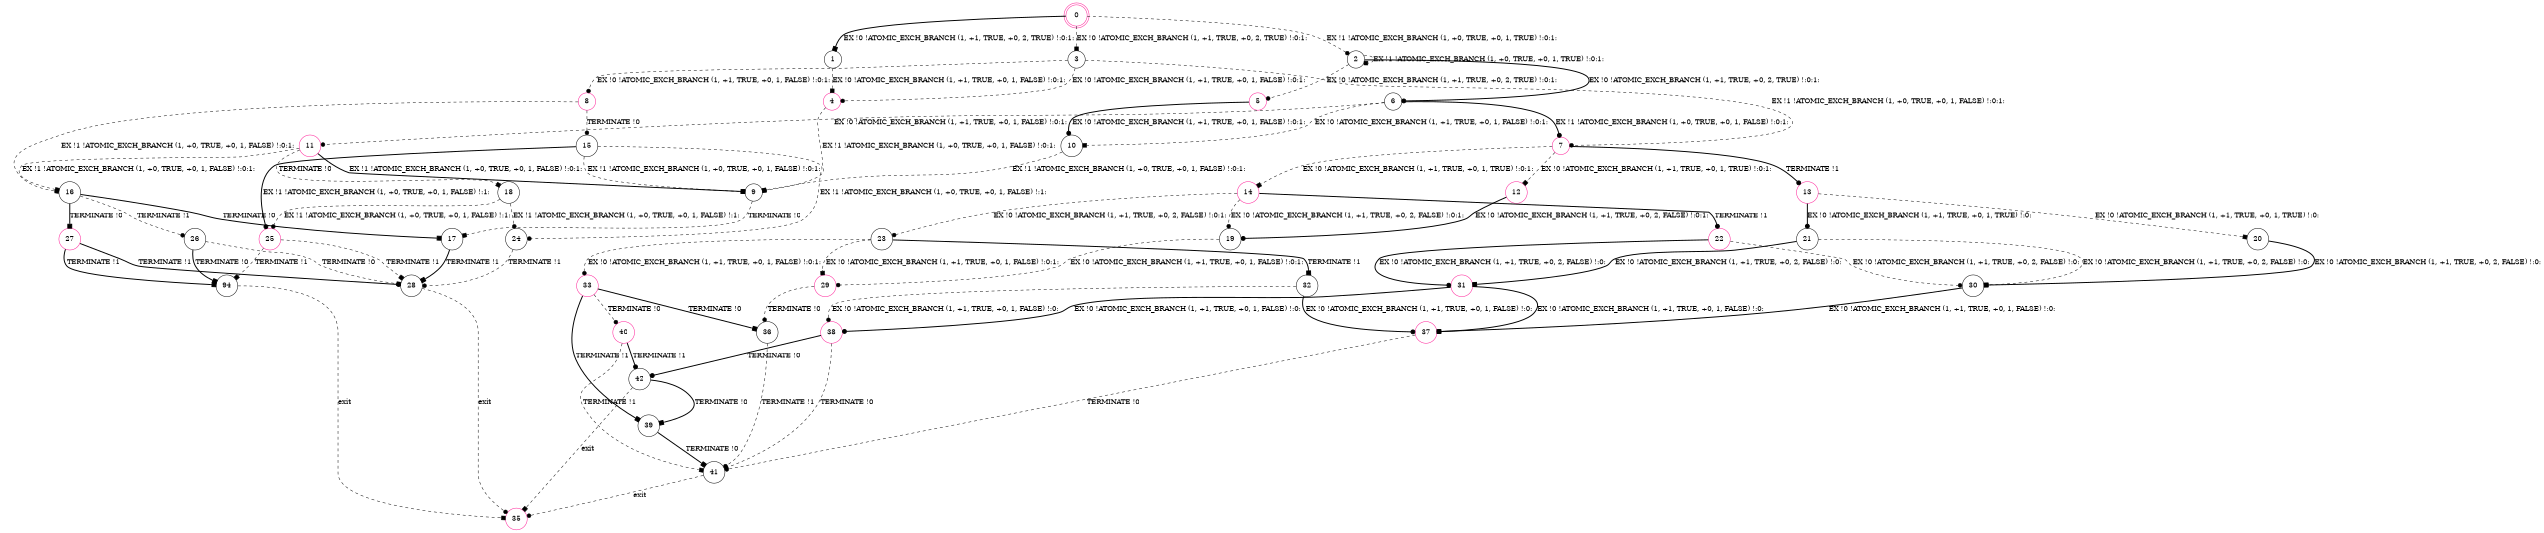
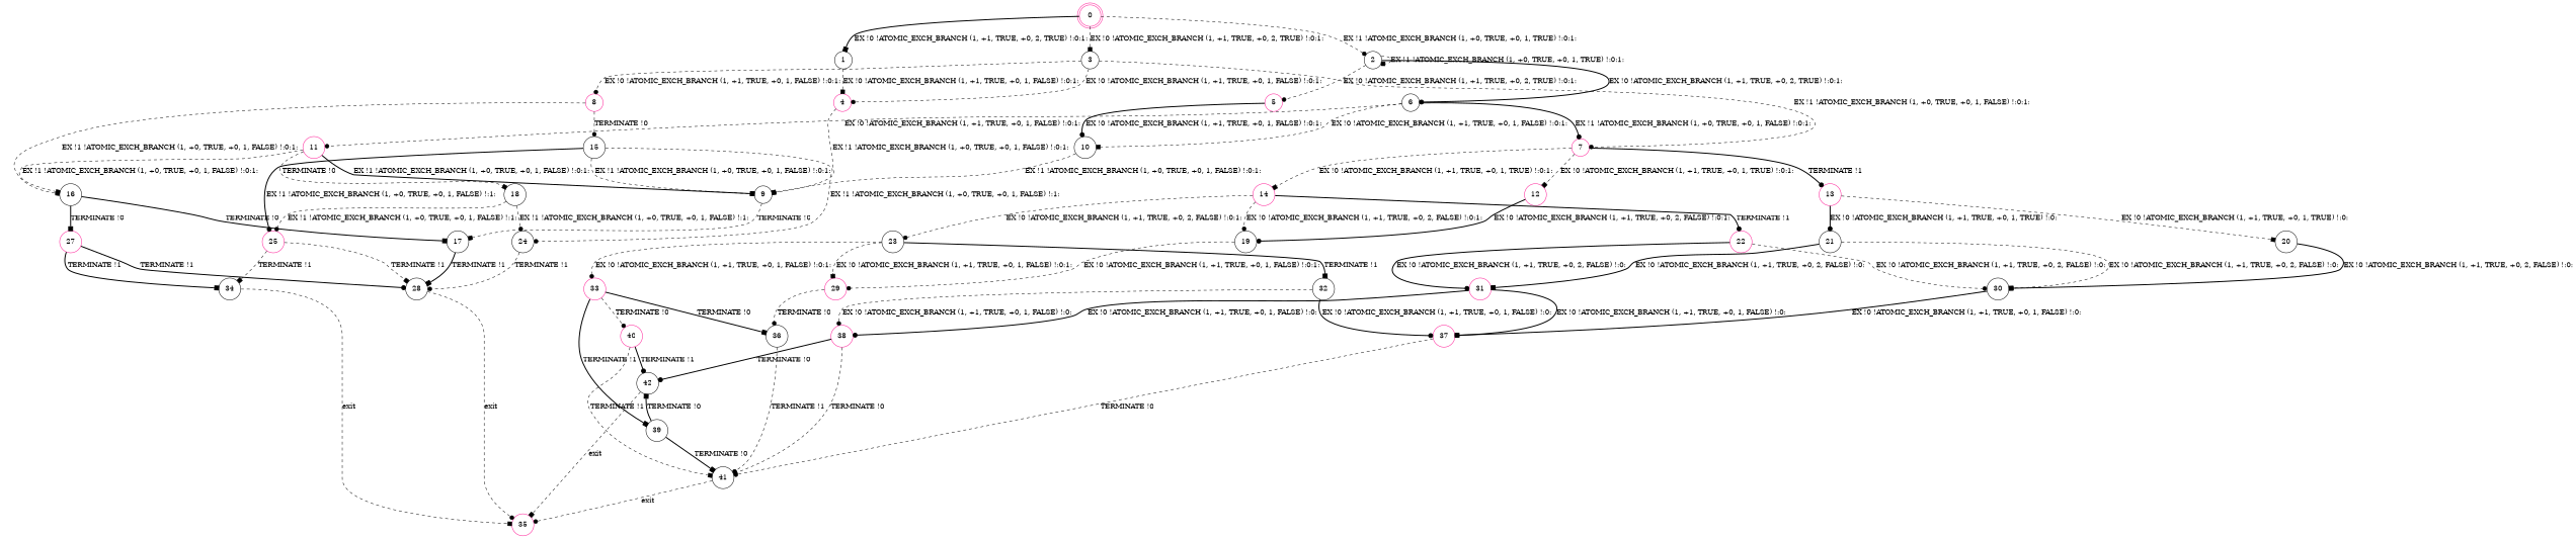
  digraph {
    node [color=black shape=circle]
    edge [arrowhead=dot style=dashed]
    0 [color=deeppink peripheries=2]
    1
    2
    3
    4 [color=deeppink]
    5 [color=deeppink]
    6
    7 [color=deeppink]
    8 [color=deeppink]
    9
    10
    11 [color=deeppink]
    12 [color=deeppink]
    13 [color=deeppink]
    14 [color=deeppink]
    15
    16
    17
    18
    19
    20
    21
    22 [color=deeppink]
    23
    24
    25 [color=deeppink]
-   26
    27 [color=deeppink]
    28
    29 [color=deeppink]
    30
    31 [color=deeppink]
    32
    33 [color=deeppink]
-   34 [label=94]
+   34
    35 [color=deeppink]
    36
    37 [color=deeppink]
    38 [color=deeppink]
    39
    40 [color=deeppink]
    41
    42
    0 -> 1 [arrowhead=box label="EX !0 !ATOMIC_EXCH_BRANCH (1, +1, TRUE, +0, 2, TRUE) !:0:1:" style=bold]
    0 -> 2 [label="EX !1 !ATOMIC_EXCH_BRANCH (1, +0, TRUE, +0, 1, TRUE) !:0:1:"]
    0 -> 3 [arrowhead=box label="EX !0 !ATOMIC_EXCH_BRANCH (1, +1, TRUE, +0, 2, TRUE) !:0:1:"]
    1 -> 4 [arrowhead=box label="EX !0 !ATOMIC_EXCH_BRANCH (1, +1, TRUE, +0, 1, FALSE) !:0:1:"]
    2 -> 2 [arrowhead=box label="EX !1 !ATOMIC_EXCH_BRANCH (1, +0, TRUE, +0, 1, TRUE) !:0:1:"]
    2 -> 5 [label="EX !0 !ATOMIC_EXCH_BRANCH (1, +1, TRUE, +0, 2, TRUE) !:0:1:"]
    2 -> 6 [label="EX !0 !ATOMIC_EXCH_BRANCH (1, +1, TRUE, +0, 2, TRUE) !:0:1:" style=bold]
    3 -> 4 [label="EX !0 !ATOMIC_EXCH_BRANCH (1, +1, TRUE, +0, 1, FALSE) !:0:1:"]
    3 -> 7 [label="EX !1 !ATOMIC_EXCH_BRANCH (1, +0, TRUE, +0, 1, FALSE) !:0:1:"]
    3 -> 8 [label="EX !0 !ATOMIC_EXCH_BRANCH (1, +1, TRUE, +0, 1, FALSE) !:0:1:"]
    4 -> 9 [arrowhead=box label="EX !1 !ATOMIC_EXCH_BRANCH (1, +0, TRUE, +0, 1, FALSE) !:0:1:"]
    5 -> 10 [label="EX !0 !ATOMIC_EXCH_BRANCH (1, +1, TRUE, +0, 1, FALSE) !:0:1:" style=bold]
    6 -> 7 [label="EX !1 !ATOMIC_EXCH_BRANCH (1, +0, TRUE, +0, 1, FALSE) !:0:1:" style=bold]
    6 -> 10 [arrowhead=box label="EX !0 !ATOMIC_EXCH_BRANCH (1, +1, TRUE, +0, 1, FALSE) !:0:1:"]
    6 -> 11 [label="EX !0 !ATOMIC_EXCH_BRANCH (1, +1, TRUE, +0, 1, FALSE) !:0:1:"]
    7 -> 12 [arrowhead=box label="EX !0 !ATOMIC_EXCH_BRANCH (1, +1, TRUE, +0, 1, TRUE) !:0:1:"]
    7 -> 13 [label="TERMINATE !1" style=bold]
    7 -> 14 [arrowhead=box label="EX !0 !ATOMIC_EXCH_BRANCH (1, +1, TRUE, +0, 1, TRUE) !:0:1:"]
    8 -> 15 [label="TERMINATE !0"]
    8 -> 16 [arrowhead=box label="EX !1 !ATOMIC_EXCH_BRANCH (1, +0, TRUE, +0, 1, FALSE) !:0:1:"]
    9 -> 17 [arrowhead=box label="TERMINATE !0"]
    10 -> 9 [arrowhead=box label="EX !1 !ATOMIC_EXCH_BRANCH (1, +0, TRUE, +0, 1, FALSE) !:0:1:"]
    11 -> 9 [arrowhead=box label="EX !1 !ATOMIC_EXCH_BRANCH (1, +0, TRUE, +0, 1, FALSE) !:0:1:" style=bold]
    11 -> 16 [arrowhead=box label="EX !1 !ATOMIC_EXCH_BRANCH (1, +0, TRUE, +0, 1, FALSE) !:0:1:"]
    11 -> 18 [arrowhead=box label="TERMINATE !0"]
    12 -> 19 [label="EX !0 !ATOMIC_EXCH_BRANCH (1, +1, TRUE, +0, 2, FALSE) !:0:1:" style=bold]
    13 -> 20 [arrowhead=box label="EX !0 !ATOMIC_EXCH_BRANCH (1, +1, TRUE, +0, 1, TRUE) !:0:"]
    13 -> 21 [label="EX !0 !ATOMIC_EXCH_BRANCH (1, +1, TRUE, +0, 1, TRUE) !:0:" style=bold]
    14 -> 19 [label="EX !0 !ATOMIC_EXCH_BRANCH (1, +1, TRUE, +0, 2, FALSE) !:0:1:"]
    14 -> 22 [label="TERMINATE !1" style=bold]
    14 -> 23 [label="EX !0 !ATOMIC_EXCH_BRANCH (1, +1, TRUE, +0, 2, FALSE) !:0:1:"]
    15 -> 9 [arrowhead=box label="EX !1 !ATOMIC_EXCH_BRANCH (1, +0, TRUE, +0, 1, FALSE) !:0:1:"]
    15 -> 24 [label="EX !1 !ATOMIC_EXCH_BRANCH (1, +0, TRUE, +0, 1, FALSE) !:1:"]
    15 -> 25 [label="EX !1 !ATOMIC_EXCH_BRANCH (1, +0, TRUE, +0, 1, FALSE) !:1:" style=bold]
    16 -> 17 [arrowhead=box label="TERMINATE !0" style=bold]
-   16 -> 26 [label="TERMINATE !1"]
    16 -> 27 [arrowhead=box label="TERMINATE !0" style=bold]
    17 -> 28 [arrowhead=box label="TERMINATE !1" style=bold]
    18 -> 24 [label="EX !1 !ATOMIC_EXCH_BRANCH (1, +0, TRUE, +0, 1, FALSE) !:1:"]
    18 -> 25 [label="EX !1 !ATOMIC_EXCH_BRANCH (1, +0, TRUE, +0, 1, FALSE) !:1:"]
    19 -> 29 [label="EX !0 !ATOMIC_EXCH_BRANCH (1, +1, TRUE, +0, 1, FALSE) !:0:1:"]
    20 -> 30 [arrowhead=box label="EX !0 !ATOMIC_EXCH_BRANCH (1, +1, TRUE, +0, 2, FALSE) !:0:" style=bold]
    21 -> 30 [arrowhead=box label="EX !0 !ATOMIC_EXCH_BRANCH (1, +1, TRUE, +0, 2, FALSE) !:0:"]
    21 -> 31 [arrowhead=box label="EX !0 !ATOMIC_EXCH_BRANCH (1, +1, TRUE, +0, 2, FALSE) !:0:" style=bold]
    22 -> 30 [label="EX !0 !ATOMIC_EXCH_BRANCH (1, +1, TRUE, +0, 2, FALSE) !:0:"]
    22 -> 31 [label="EX !0 !ATOMIC_EXCH_BRANCH (1, +1, TRUE, +0, 2, FALSE) !:0:" style=bold]
    23 -> 29 [arrowhead=box label="EX !0 !ATOMIC_EXCH_BRANCH (1, +1, TRUE, +0, 1, FALSE) !:0:1:"]
    23 -> 32 [arrowhead=box label="TERMINATE !1" style=bold]
    23 -> 33 [label="EX !0 !ATOMIC_EXCH_BRANCH (1, +1, TRUE, +0, 1, FALSE) !:0:1:"]
    24 -> 28 [label="TERMINATE !1"]
    25 -> 28 [arrowhead=box label="TERMINATE !1"]
    25 -> 34 [arrowhead=box label="TERMINATE !1"]
-   26 -> 28 [arrowhead=box label="TERMINATE !0"]
-   26 -> 34 [arrowhead=box label="TERMINATE !0" style=bold]
    27 -> 28 [label="TERMINATE !1" style=bold]
    27 -> 34 [arrowhead=box label="TERMINATE !1" style=bold]
    28 -> 35 [label=exit]
    29 -> 36 [label="TERMINATE !0"]
    30 -> 37 [arrowhead=box label="EX !0 !ATOMIC_EXCH_BRANCH (1, +1, TRUE, +0, 1, FALSE) !:0:" style=bold]
    31 -> 37 [label="EX !0 !ATOMIC_EXCH_BRANCH (1, +1, TRUE, +0, 1, FALSE) !:0:" style=bold]
    31 -> 38 [label="EX !0 !ATOMIC_EXCH_BRANCH (1, +1, TRUE, +0, 1, FALSE) !:0:" style=bold]
    32 -> 37 [label="EX !0 !ATOMIC_EXCH_BRANCH (1, +1, TRUE, +0, 1, FALSE) !:0:" style=bold]
    32 -> 38 [label="EX !0 !ATOMIC_EXCH_BRANCH (1, +1, TRUE, +0, 1, FALSE) !:0:"]
    33 -> 36 [arrowhead=box label="TERMINATE !0" style=bold]
    33 -> 39 [arrowhead=box label="TERMINATE !1" style=bold]
    33 -> 40 [label="TERMINATE !0"]
    34 -> 35 [arrowhead=box label=exit]
    36 -> 41 [label="TERMINATE !1"]
    37 -> 41 [label="TERMINATE !0"]
    38 -> 41 [label="TERMINATE !0"]
    38 -> 42 [label="TERMINATE !0" style=bold]
    39 -> 41 [arrowhead=box label="TERMINATE !0" style=bold]
-   42 -> 39 [arrowhead=box label="TERMINATE !0" style=bold]
+   39 -> 42 [arrowhead=box label="TERMINATE !0" style=bold]
    40 -> 41 [arrowhead=box label="TERMINATE !1"]
    40 -> 42 [label="TERMINATE !1" style=bold]
    41 -> 35 [label=exit]
    42 -> 35 [arrowhead=box label=exit]
  }
